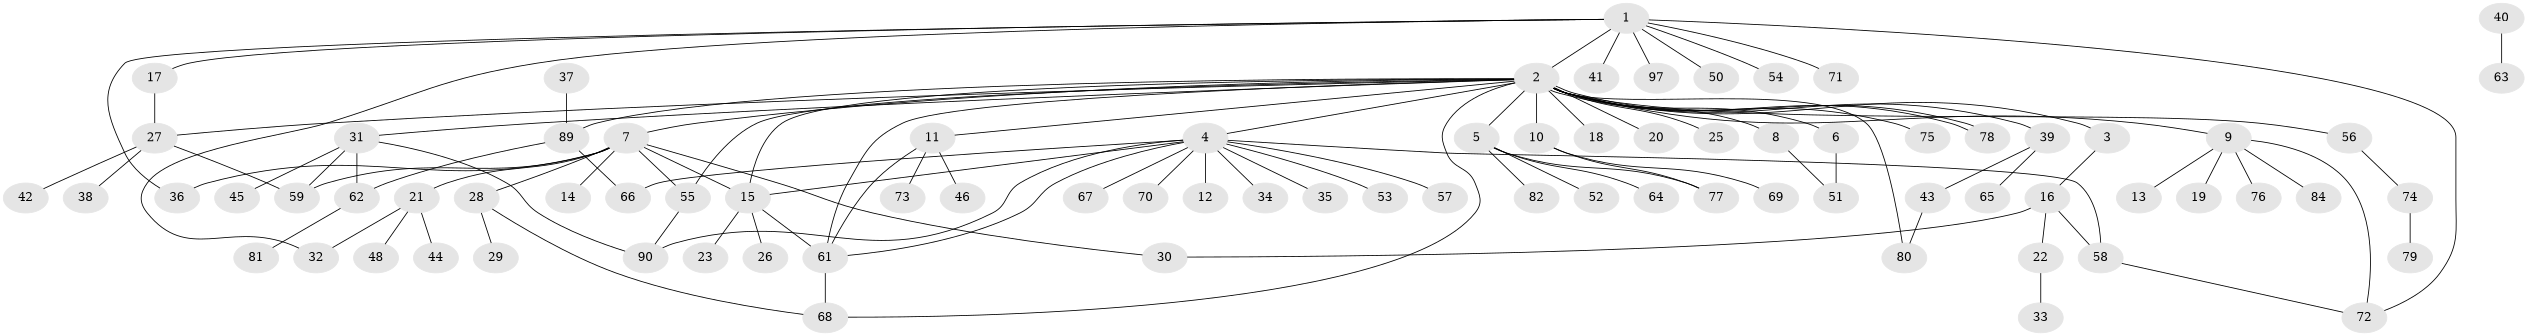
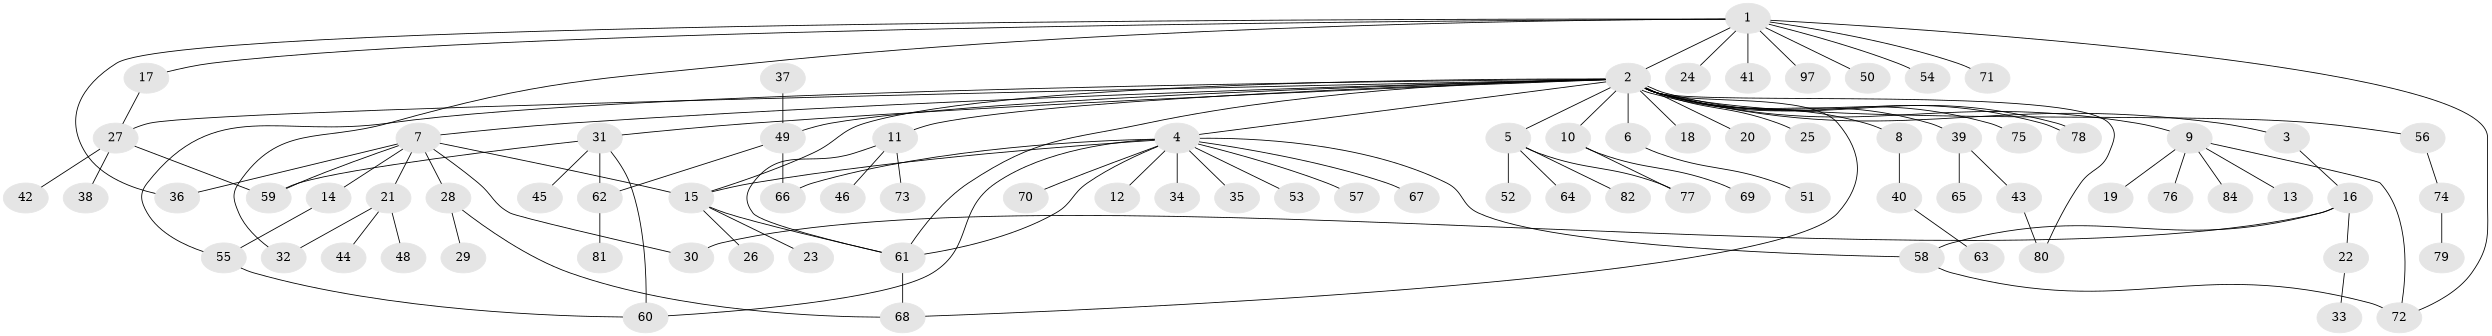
  graph {
    node [color=gray90 style=filled]
    1
    2
    17
+   24
    32
    36
    41
    n8 [label=97]
    50
    54
    71
    72
    3
    4
    5
    6
    7
    8
    9
    10
    11
    15
    18
    20
    25
    27
    31
    39
-   49 [label=89]
+   49
    55
    56
    61
    68
    75
    78
    80
    16
    12
    34
    35
    53
    57
    58
-   60 [label=90]
+   60
    67
    70
    66
    52
    64
    77
    82
    51
    14
    21
    28
    30
    59
    40
    13
    19
    76
    n62 [label=84]
    69
    46
    73
    23
    26
    38
    42
    45
    62
    43
    65
    74
    22
    37
    44
    48
    29
    63
    33
    81
    79
    1 -- 2
    1 -- 17
+   1 -- 24
    1 -- 32
    1 -- 36
    1 -- 41
    1 -- n8
    1 -- 50
    1 -- 54
    1 -- 71
    1 -- 72
    2 -- 3
    2 -- 4
    2 -- 5
    2 -- 6
    2 -- 7
    2 -- 8
    2 -- 9
    2 -- 10
    2 -- 11
    2 -- 15
    2 -- 18
    2 -- 20
    2 -- 25
    2 -- 27
    2 -- 31
    2 -- 39
    2 -- 49
    2 -- 55
    2 -- 56
    2 -- 61
    2 -- 68
    2 -- 75
    2 -- 78
    2 -- 78
    2 -- 80
    17 -- 27
    3 -- 16
    4 -- 15
    4 -- 61
    4 -- 12
    4 -- 34
    4 -- 35
    4 -- 53
    4 -- 57
    4 -- 58
    4 -- 60
    4 -- 67
    4 -- 70
    4 -- 66
    5 -- 52
    5 -- 64
    5 -- 77
    5 -- 82
    6 -- 51
    7 -- 36
    7 -- 15
-   7 -- 55
+   14 -- 55
    7 -- 14
    7 -- 21
    7 -- 28
    7 -- 30
    7 -- 59
-   8 -- 51
+   8 -- 40
    9 -- 72
    9 -- 13
    9 -- 19
    9 -- 76
    9 -- n62
    10 -- 77
    10 -- 69
    11 -- 61
    11 -- 46
    11 -- 73
    15 -- 61
    15 -- 23
    15 -- 26
    27 -- 59
    27 -- 38
    27 -- 42
    31 -- 60
    31 -- 59
    31 -- 45
    31 -- 62
    39 -- 43
    39 -- 65
    49 -- 66
    49 -- 62
    55 -- 60
    56 -- 74
    61 -- 68
    16 -- 58
    16 -- 30
    16 -- 22
    58 -- 72
    21 -- 32
    21 -- 44
    21 -- 48
    28 -- 68
    28 -- 29
    40 -- 63
    62 -- 81
    43 -- 80
    74 -- 79
    22 -- 33
    37 -- 49
  }
